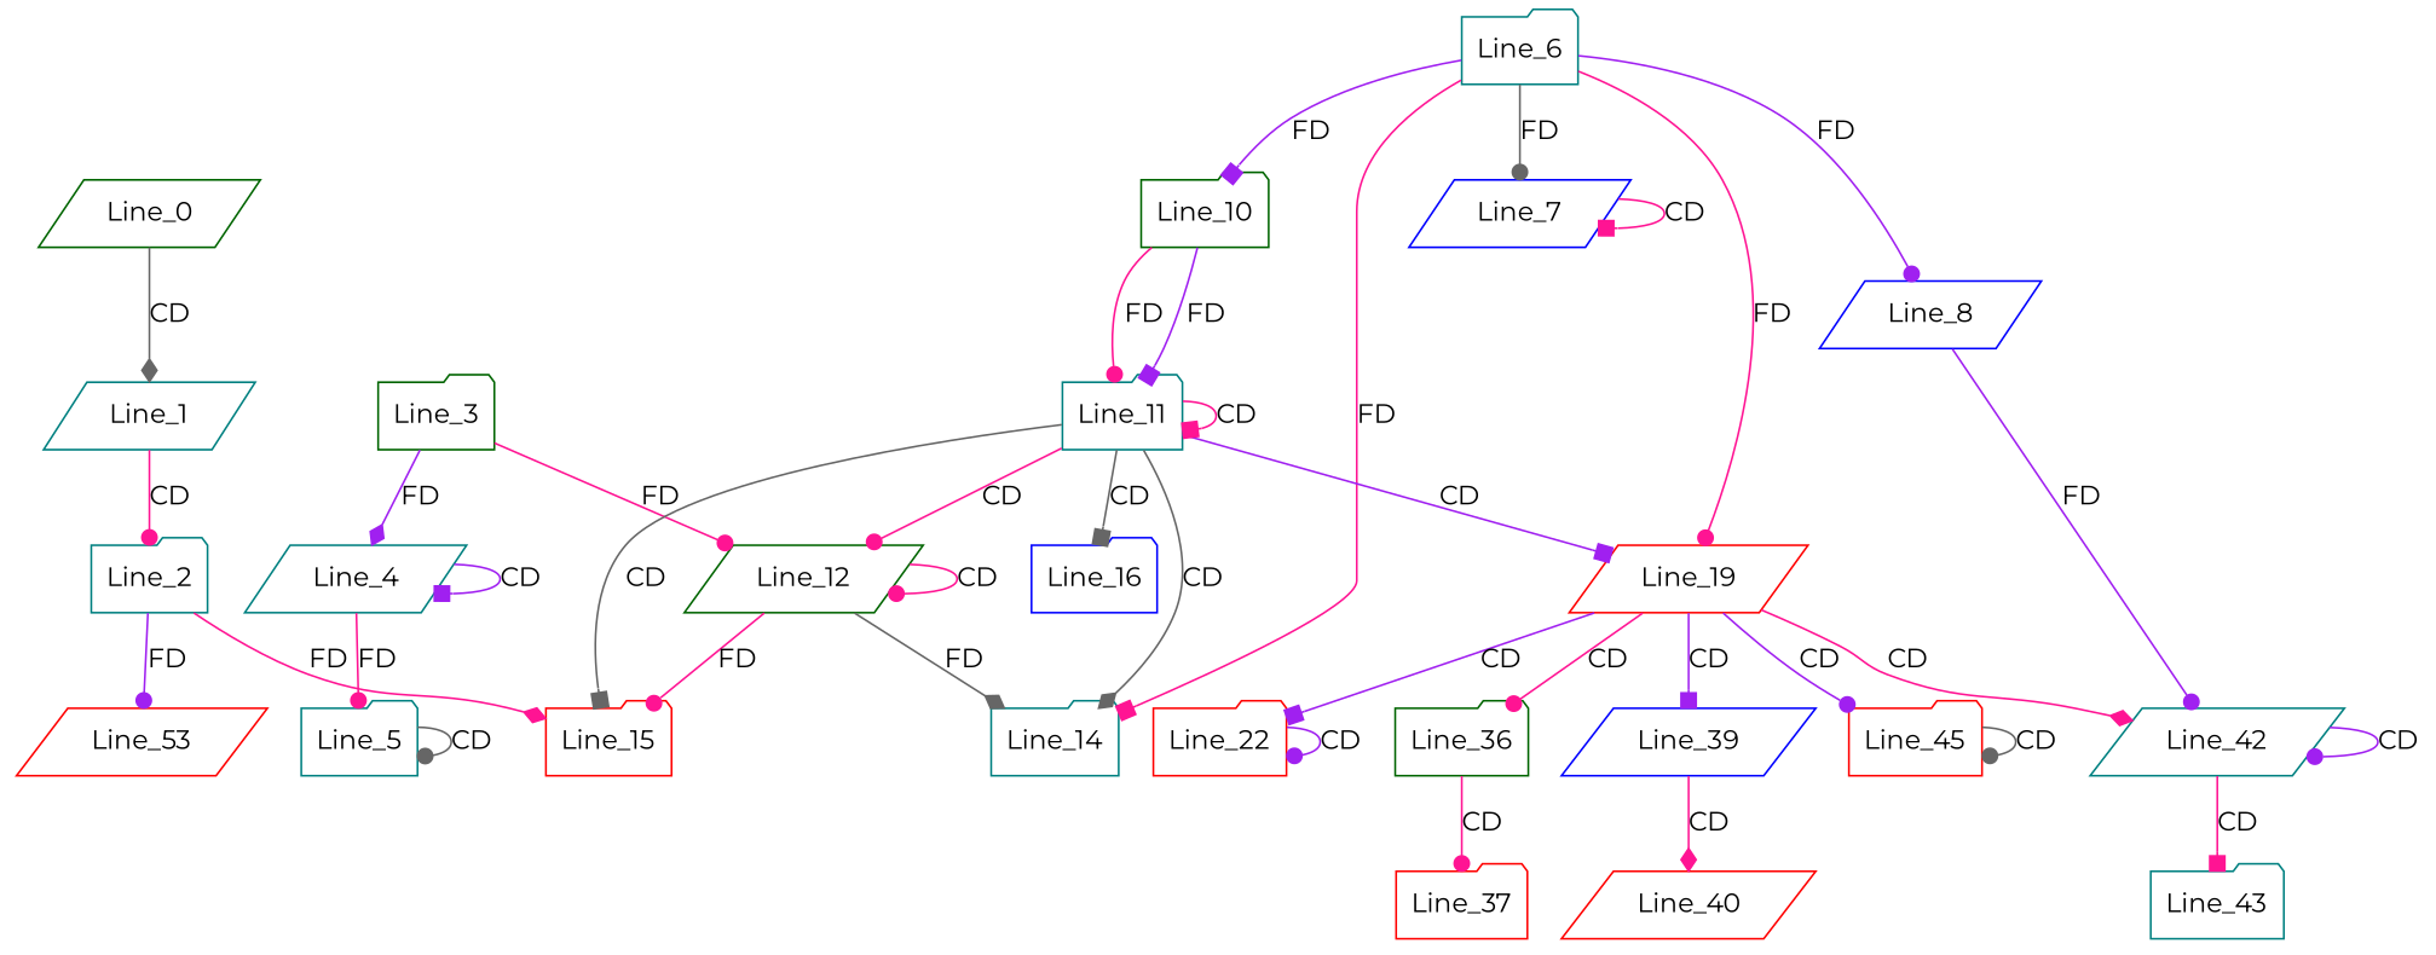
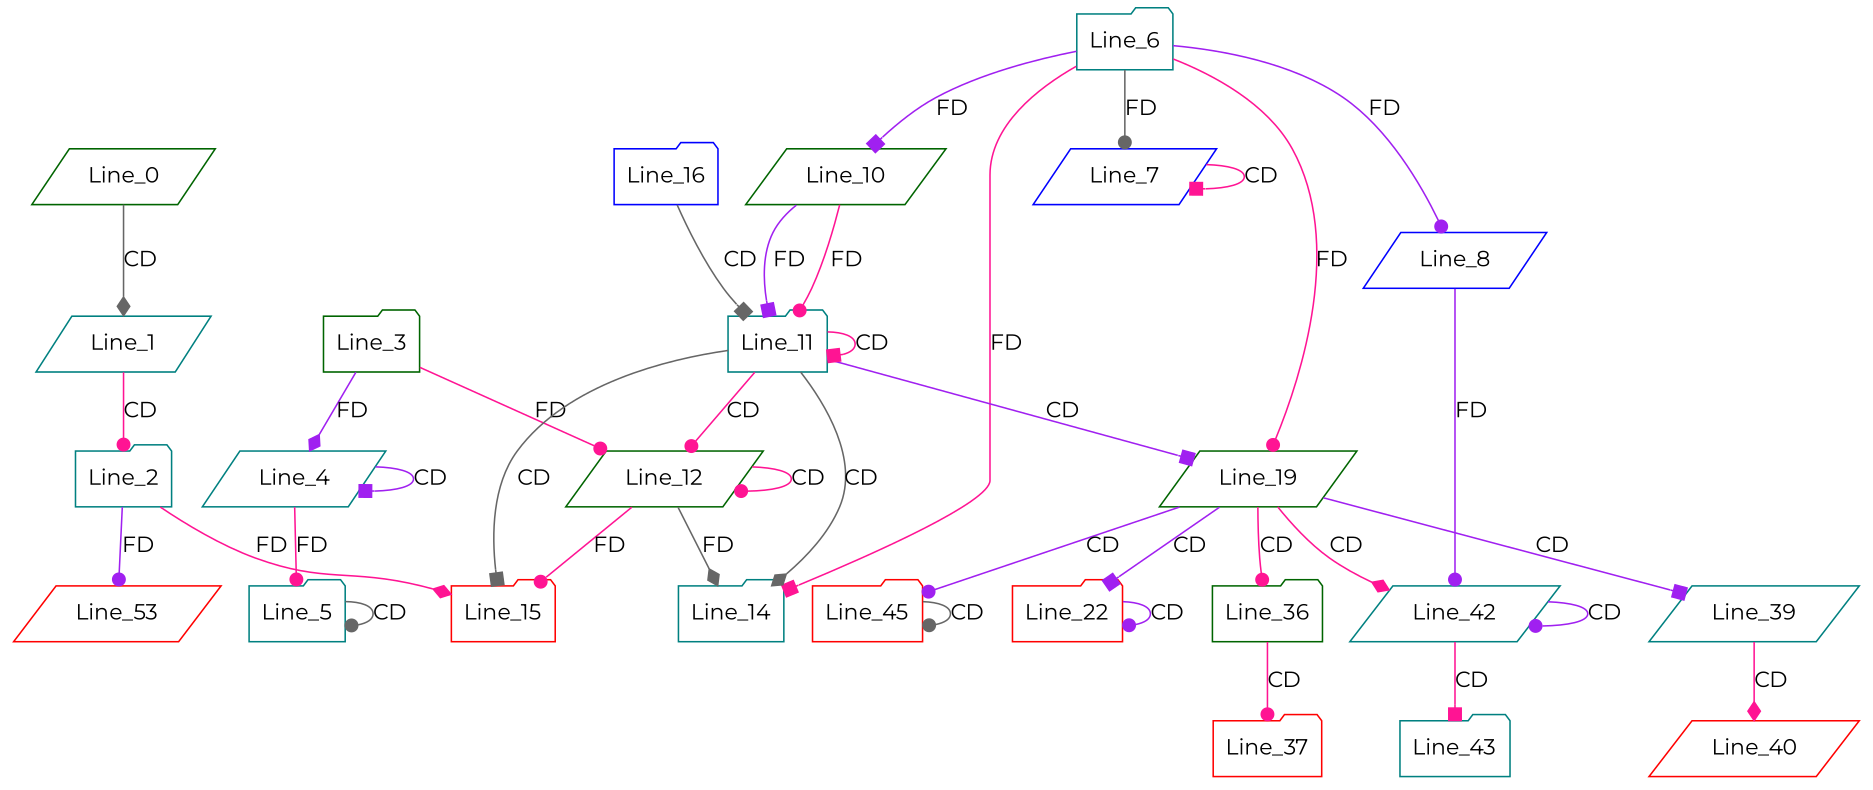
  digraph {
    fontname=Montserrat
    node [color=teal fontname=Montserrat shape=folder]
    edge [arrowhead=dot color=deeppink fontname=Montserrat]
    Line_0 [color=darkgreen shape=parallelogram]
    Line_1 [shape=parallelogram]
    Line_2
    Line_15 [color=red]
    Line_53 [color=red shape=parallelogram]
    Line_4 [shape=parallelogram]
    Line_5
    Line_3 [color=darkgreen]
    Line_12 [color=darkgreen shape=parallelogram]
    Line_14
    Line_7 [color=blue shape=parallelogram]
    Line_6
    Line_8 [color=blue shape=parallelogram]
-   Line_10 [color=darkgreen]
-   Line_19 [color=red shape=parallelogram]
+   Line_10 [color=darkgreen shape=parallelogram]
+   Line_19 [color=darkgreen shape=parallelogram]
    Line_42 [shape=parallelogram]
    Line_11
    Line_22 [color=red]
    Line_36 [color=darkgreen]
-   Line_39 [color=blue shape=parallelogram]
+   Line_39 [shape=parallelogram]
    Line_45 [color=red]
    Line_16 [color=blue]
    Line_37 [color=red]
    Line_40 [color=red shape=parallelogram]
    Line_43
    Line_0 -> Line_1 [arrowhead=diamond color=gray40 label=CD]
    Line_1 -> Line_2 [label=CD]
    Line_2 -> Line_15 [arrowhead=diamond label=FD]
    Line_2 -> Line_53 [color=purple label=FD]
    Line_4 -> Line_4 [arrowhead=box color=purple label=CD]
    Line_4 -> Line_5 [label=FD]
    Line_5 -> Line_5 [color=gray40 label=CD]
    Line_3 -> Line_4 [arrowhead=diamond color=purple label=FD]
    Line_3 -> Line_12 [label=FD]
    Line_12 -> Line_15 [label=FD]
    Line_12 -> Line_12 [label=CD]
    Line_12 -> Line_14 [arrowhead=diamond color=gray40 label=FD]
    Line_7 -> Line_7 [arrowhead=box label=CD]
    Line_6 -> Line_14 [arrowhead=box label=FD]
    Line_6 -> Line_7 [color=gray40 label=FD]
    Line_6 -> Line_8 [color=purple label=FD]
    Line_6 -> Line_10 [arrowhead=box color=purple label=FD]
    Line_6 -> Line_19 [label=FD]
    Line_8 -> Line_42 [color=purple label=FD]
    Line_10 -> Line_11 [label=FD]
    Line_10 -> Line_11 [arrowhead=box color=purple label=FD]
    Line_19 -> Line_42 [arrowhead=diamond label=CD]
    Line_19 -> Line_22 [arrowhead=box color=purple label=CD]
    Line_19 -> Line_36 [label=CD]
    Line_19 -> Line_39 [arrowhead=box color=purple label=CD]
    Line_19 -> Line_45 [color=purple label=CD]
    Line_42 -> Line_42 [color=purple label=CD]
    Line_42 -> Line_43 [arrowhead=box label=CD]
    Line_11 -> Line_15 [arrowhead=box color=gray40 label=CD]
    Line_11 -> Line_12 [label=CD]
    Line_11 -> Line_14 [arrowhead=diamond color=gray40 label=CD]
    Line_11 -> Line_19 [arrowhead=box color=purple label=CD]
    Line_11 -> Line_11 [arrowhead=box label=CD]
-   Line_11 -> Line_16 [arrowhead=box color=gray40 label=CD]
+   Line_16 -> Line_11 [arrowhead=box color=gray40 label=CD]
    Line_22 -> Line_22 [color=purple label=CD]
    Line_36 -> Line_37 [label=CD]
    Line_39 -> Line_40 [arrowhead=diamond label=CD]
    Line_45 -> Line_45 [color=gray40 label=CD]
  }
